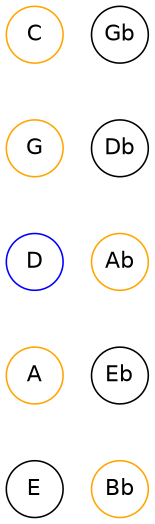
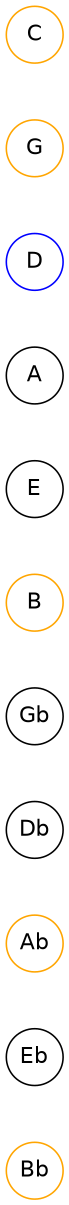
  graph {
    mindist=.1
    node [color=orange fontname=Helvetica margin=0 shape=circle]
    edge [style=invis]
+   B
    E [color=""]
    Gb [color=black]
    Db [color=black]
    Ab
    Eb [color=""]
    Bb
    C
    G
    D [color=blue]
-   A
+   A [color=black]
    subgraph sub_1 {
+     B
      E
      Gb
      Db
      Ab
      Eb
      Bb
      C
      G
      D
      A
    }
+   B -- Gb
+   E -- B
    Gb -- Db
    Db -- Ab
    Ab -- Eb
    Eb -- Bb
    C -- G
    G -- D
    D -- A
    A -- E
  }
